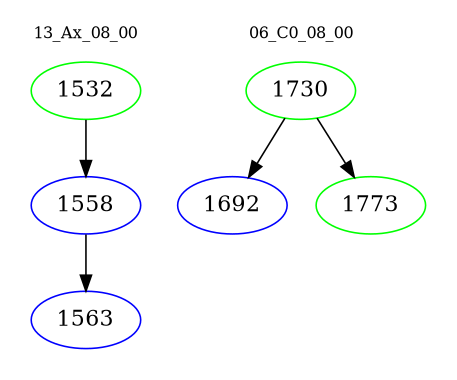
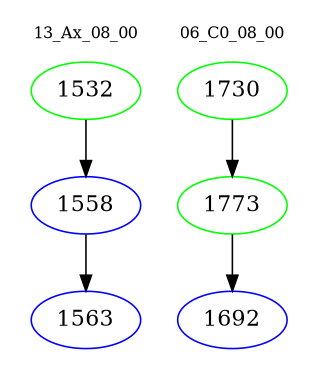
  digraph {
    node [color=blue]
    edge [color=black]
    n1 [label=1558]
    n2 [color=green label=1532]
    n3 [label=1563]
    n4 [color=green label=1730]
    n5 [label=1692]
    n6 [color=green label=1773]
    subgraph cluster_1 {
      color=white
      fontsize=10
      label="13_Ax_08_00"
      n1
      n2
      n3
    }
    subgraph cluster_2 {
      color=white
      fontsize=10
      label="06_C0_08_00"
      n4
      n5
      n6
    }
    n1 -> n3
    n2 -> n1
-   n4 -> n5
+   n6 -> n5
    n4 -> n6
  }
